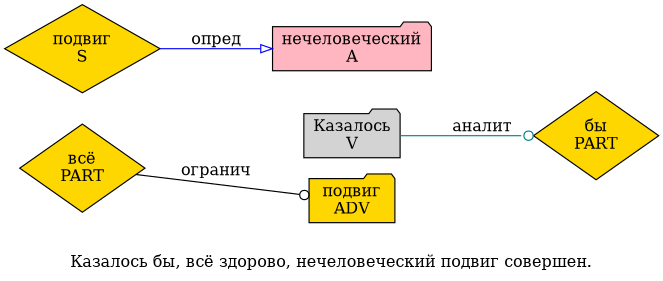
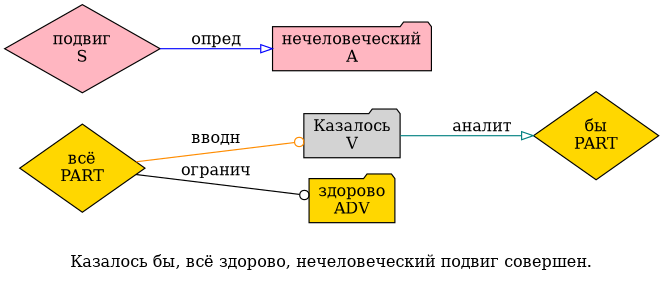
  digraph {
    label="Казалось бы, всё здорово, нечеловеческий подвиг совершен."
    rankdir=LR
    node [fillcolor=gold penwidth=1 shape=folder style=filled]
    edge [arrowhead=onormal]
    n1 [fillcolor=lightgrey label="Казалось\nV"]
    n2 [label="бы\nPART" shape=diamond]
    n3 [label="всё\nPART" shape=diamond]
-   n4 [label="подвиг\nADV"]
+   n4 [label="здорово\nADV"]
    n5 [fillcolor=lightpink label="нечеловеческий\nA"]
-   n6 [label="подвиг\nS" shape=diamond]
-   n1 -> n2 [arrowhead=odot color=teal label="аналит"]
+   n6 [fillcolor=lightpink label="подвиг\nS" shape=diamond]
+   n1 -> n2 [color=teal label="аналит"]
+   n3 -> n1 [arrowhead=odot color=darkorange label="вводн"]
    n3 -> n4 [arrowhead=odot color=black label="огранич"]
    n6 -> n5 [color=blue label="опред"]
  }
